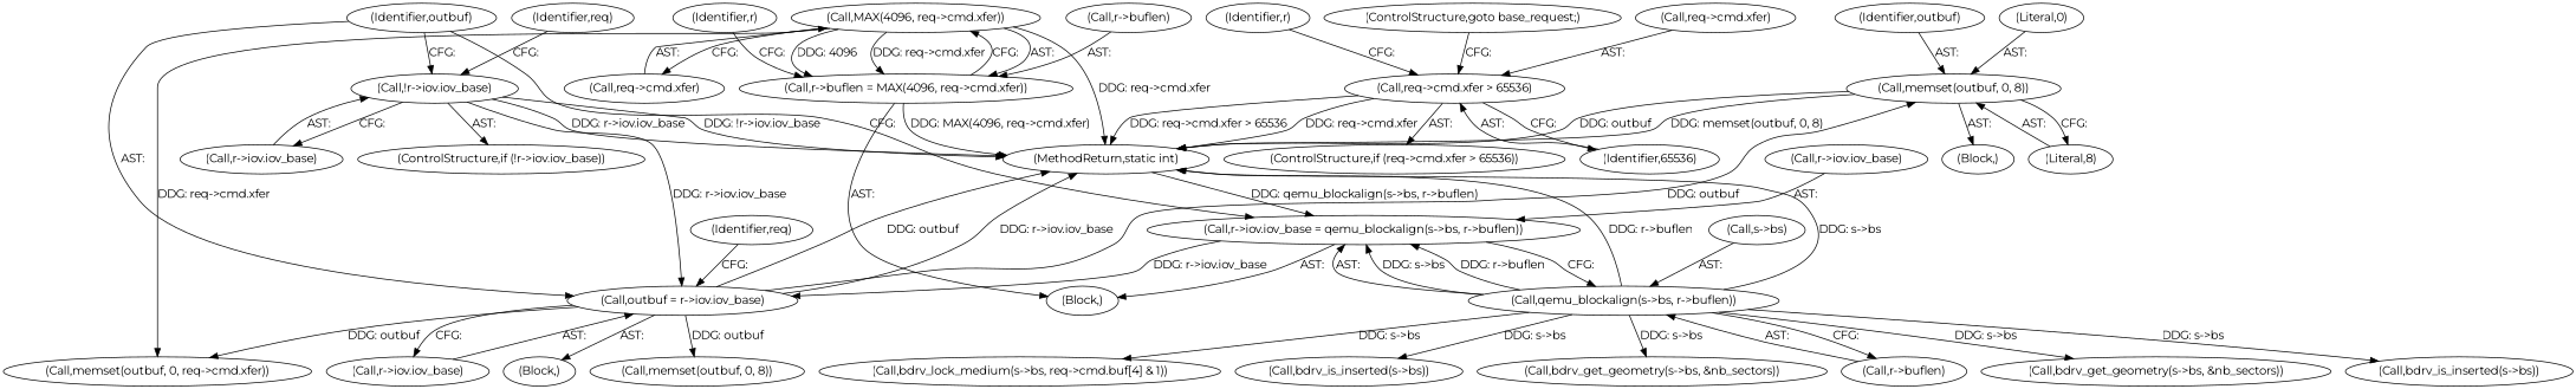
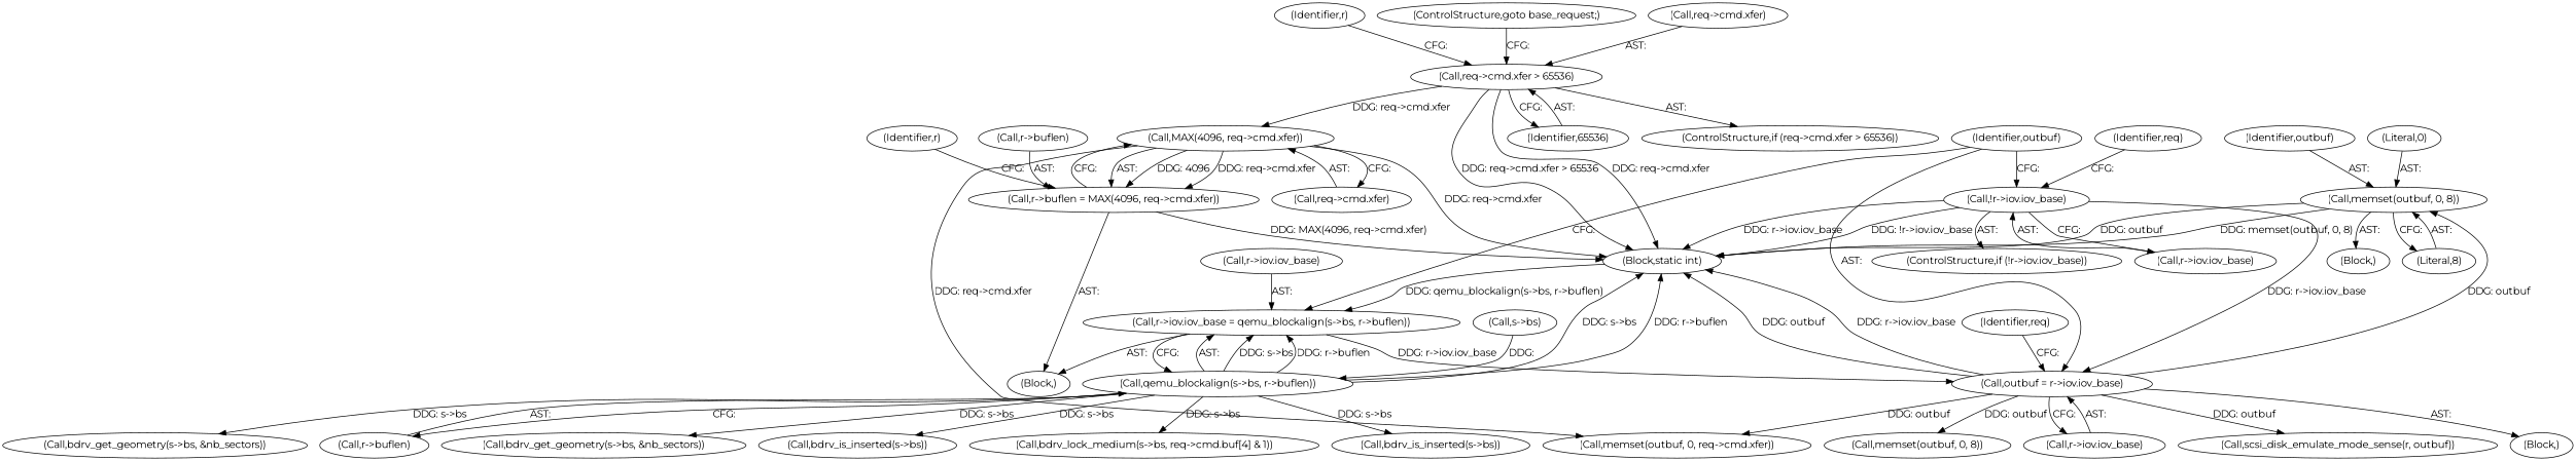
  digraph {
    fontname=Montserrat
    node [fontname=Montserrat]
    edge [fontname=Montserrat]
    n1 [label="(Call,memset(outbuf, 0, 8))"]
    n2 [label="(Block,)"]
-   n3 [label="(MethodReturn,static int)"]
+   n3 [label="(Block,static int)"]
    n4 [label="(Literal,8)"]
    n5 [label="(Call,r->iov.iov_base = qemu_blockalign(s->bs, r->buflen))"]
    n6 [label="(Call,outbuf = r->iov.iov_base)"]
+   n7 [label="(Call,scsi_disk_emulate_mode_sense(r, outbuf))"]
    n8 [label="(Block,)"]
    n9 [label="(Call,memset(outbuf, 0, 8))"]
    n10 [label="(Call,memset(outbuf, 0, req->cmd.xfer))"]
    n11 [label="(Call,r->iov.iov_base)"]
    n12 [label="(Call,!r->iov.iov_base)"]
    n13 [label="(ControlStructure,if (!r->iov.iov_base))"]
    n14 [label="(Call,r->iov.iov_base)"]
    n15 [label="(Call,qemu_blockalign(s->bs, r->buflen))"]
    n16 [label="(Block,)"]
    n17 [label="(Call,bdrv_is_inserted(s->bs))"]
    n18 [label="(Call,bdrv_get_geometry(s->bs, &nb_sectors))"]
    n19 [label="(Call,r->buflen)"]
    n20 [label="(Call,bdrv_get_geometry(s->bs, &nb_sectors))"]
    n21 [label="(Call,bdrv_is_inserted(s->bs))"]
    n22 [label="(Call,bdrv_lock_medium(s->bs, req->cmd.buf[4] & 1))"]
    n23 [label="(Call,r->buflen = MAX(4096, req->cmd.xfer))"]
    n24 [label="(Call,MAX(4096, req->cmd.xfer))"]
    n25 [label="(Call,req->cmd.xfer)"]
    n26 [label="(Call,req->cmd.xfer > 65536)"]
    n27 [label="(Identifier,65536)"]
    n28 [label="(ControlStructure,if (req->cmd.xfer > 65536))"]
    n29 [label="(Call,s->bs)"]
    n30 [label="(Identifier,req)"]
    n31 [label="(Identifier,outbuf)"]
    n32 [label="(Call,r->buflen)"]
    n33 [label="(Identifier,r)"]
    n34 [label="(Identifier,outbuf)"]
    n35 [label="(Identifier,req)"]
    n36 [label="(ControlStructure,goto base_request;)"]
    n37 [label="(Call,r->iov.iov_base)"]
    n38 [label="(Literal,0)"]
    n39 [label="(Call,req->cmd.xfer)"]
    n40 [label="(Identifier,r)"]
    n1 -> n2 [label="AST: "]
    n1 -> n3 [label="DDG: outbuf"]
    n1 -> n3 [label="DDG: memset(outbuf, 0, 8)"]
    n1 -> n4 [label="CFG: "]
    n3 -> n5 [label="DDG: qemu_blockalign(s->bs, r->buflen)"]
    n4 -> n1 [label="AST: "]
    n5 -> n6 [label="DDG: r->iov.iov_base"]
    n5 -> n15 [label="CFG: "]
    n5 -> n16 [label="AST: "]
    n6 -> n1 [label="DDG: outbuf"]
    n6 -> n3 [label="DDG: r->iov.iov_base"]
    n6 -> n3 [label="DDG: outbuf"]
+   n6 -> n7 [label="DDG: outbuf"]
    n6 -> n8 [label="AST: "]
    n6 -> n9 [label="DDG: outbuf"]
    n6 -> n10 [label="DDG: outbuf"]
    n6 -> n11 [label="CFG: "]
    n11 -> n6 [label="AST: "]
    n12 -> n3 [label="DDG: r->iov.iov_base"]
    n12 -> n3 [label="DDG: !r->iov.iov_base"]
    n12 -> n6 [label="DDG: r->iov.iov_base"]
    n12 -> n13 [label="AST: "]
    n12 -> n14 [label="CFG: "]
    n14 -> n12 [label="AST: "]
    n15 -> n3 [label="DDG: r->buflen"]
    n15 -> n3 [label="DDG: s->bs"]
    n15 -> n5 [label="AST: "]
    n15 -> n5 [label="DDG: s->bs"]
    n15 -> n5 [label="DDG: r->buflen"]
    n15 -> n17 [label="DDG: s->bs"]
    n15 -> n18 [label="DDG: s->bs"]
    n15 -> n19 [label="CFG: "]
    n15 -> n20 [label="DDG: s->bs"]
    n15 -> n21 [label="DDG: s->bs"]
    n15 -> n22 [label="DDG: s->bs"]
    n19 -> n15 [label="AST: "]
    n23 -> n3 [label="DDG: MAX(4096, req->cmd.xfer)"]
    n23 -> n16 [label="AST: "]
    n23 -> n24 [label="CFG: "]
    n24 -> n3 [label="DDG: req->cmd.xfer"]
    n24 -> n10 [label="DDG: req->cmd.xfer"]
    n24 -> n23 [label="AST: "]
    n24 -> n23 [label="DDG: 4096"]
    n24 -> n23 [label="DDG: req->cmd.xfer"]
    n24 -> n25 [label="CFG: "]
    n25 -> n24 [label="AST: "]
    n26 -> n3 [label="DDG: req->cmd.xfer > 65536"]
    n26 -> n3 [label="DDG: req->cmd.xfer"]
+   n26 -> n24 [label="DDG: req->cmd.xfer"]
    n26 -> n27 [label="CFG: "]
    n26 -> n28 [label="AST: "]
    n27 -> n26 [label="AST: "]
-   n29 -> n15 [label="AST: "]
+   n29 -> n15 [label="DDG: "]
    n30 -> n6 [label="CFG: "]
    n31 -> n1 [label="AST: "]
    n32 -> n23 [label="AST: "]
    n33 -> n26 [label="CFG: "]
    n34 -> n5 [label="CFG: "]
    n34 -> n6 [label="AST: "]
    n34 -> n12 [label="CFG: "]
    n35 -> n12 [label="CFG: "]
    n36 -> n26 [label="CFG: "]
    n37 -> n5 [label="AST: "]
    n38 -> n1 [label="AST: "]
    n39 -> n26 [label="AST: "]
    n40 -> n23 [label="CFG: "]
  }
